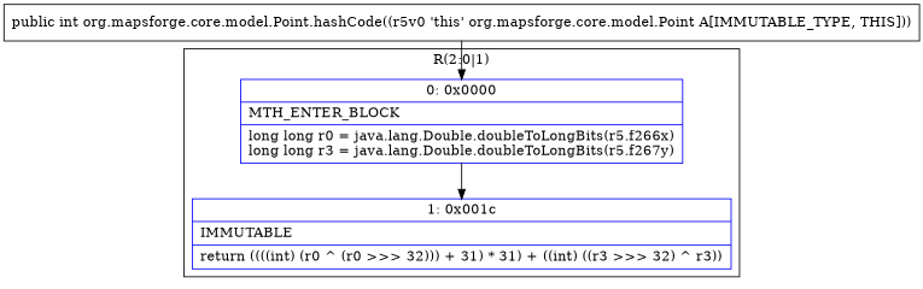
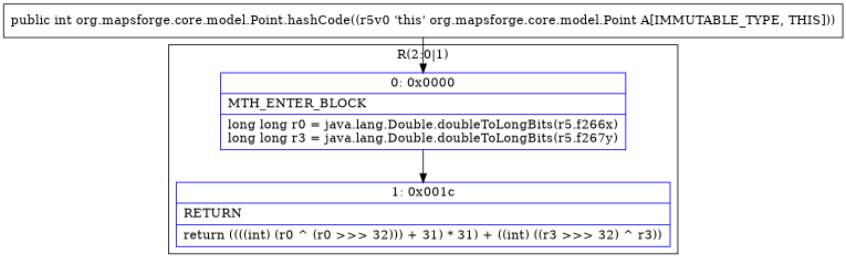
  digraph {
    node [color=blue shape=record]
    n1 [label="{0\:\ 0x0000|MTH_ENTER_BLOCK\l|long long r0 = java.lang.Double.doubleToLongBits(r5.f266x)\llong long r3 = java.lang.Double.doubleToLongBits(r5.f267y)\l}"]
-   n2 [label="{1\:\ 0x001c|IMMUTABLE\l|return ((((int) (r0 ^ (r0 \>\>\> 32))) + 31) * 31) + ((int) ((r3 \>\>\> 32) ^ r3))\l}"]
+   n2 [label="{1\:\ 0x001c|RETURN\l|return ((((int) (r0 ^ (r0 \>\>\> 32))) + 31) * 31) + ((int) ((r3 \>\>\> 32) ^ r3))\l}"]
    n3 [label="{public int org.mapsforge.core.model.Point.hashCode((r5v0 'this' org.mapsforge.core.model.Point A[IMMUTABLE_TYPE, THIS])) }" color=""]
    subgraph cluster_1 {
      label="R(2:0|1)"
      n1
      n2
    }
    n1 -> n2
    n3 -> n1
  }
